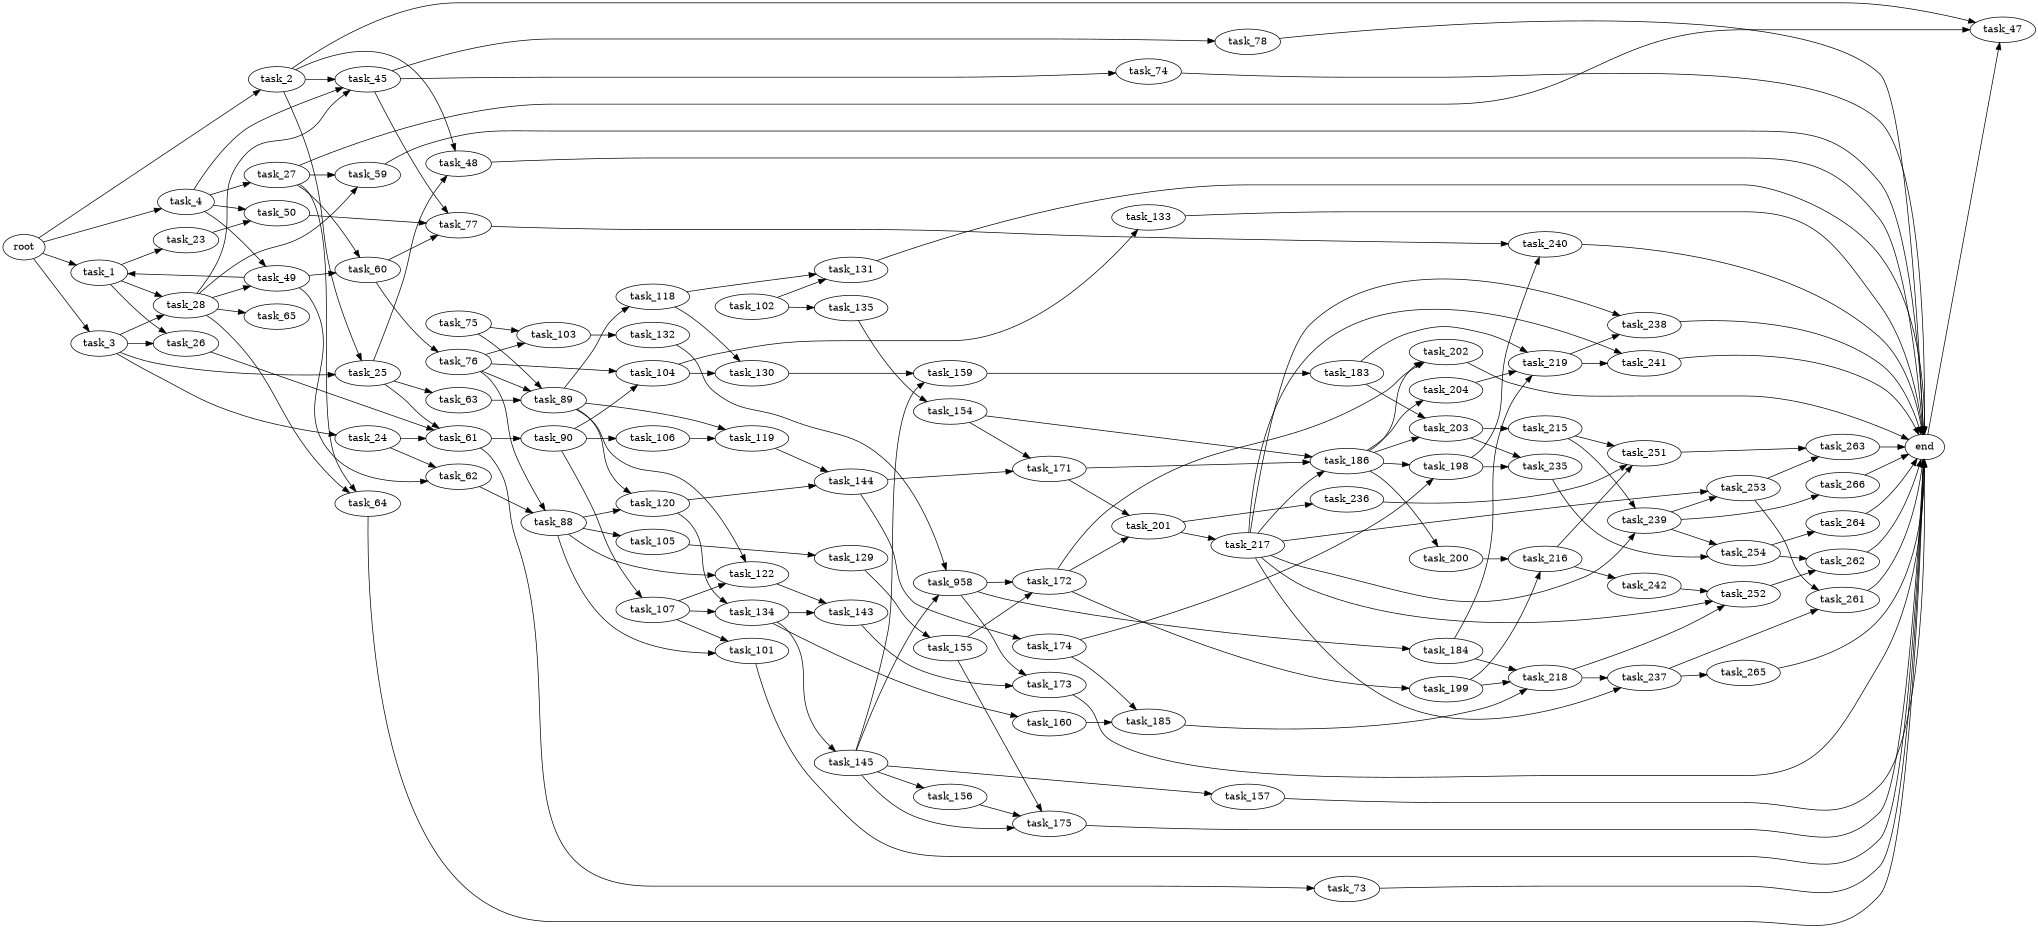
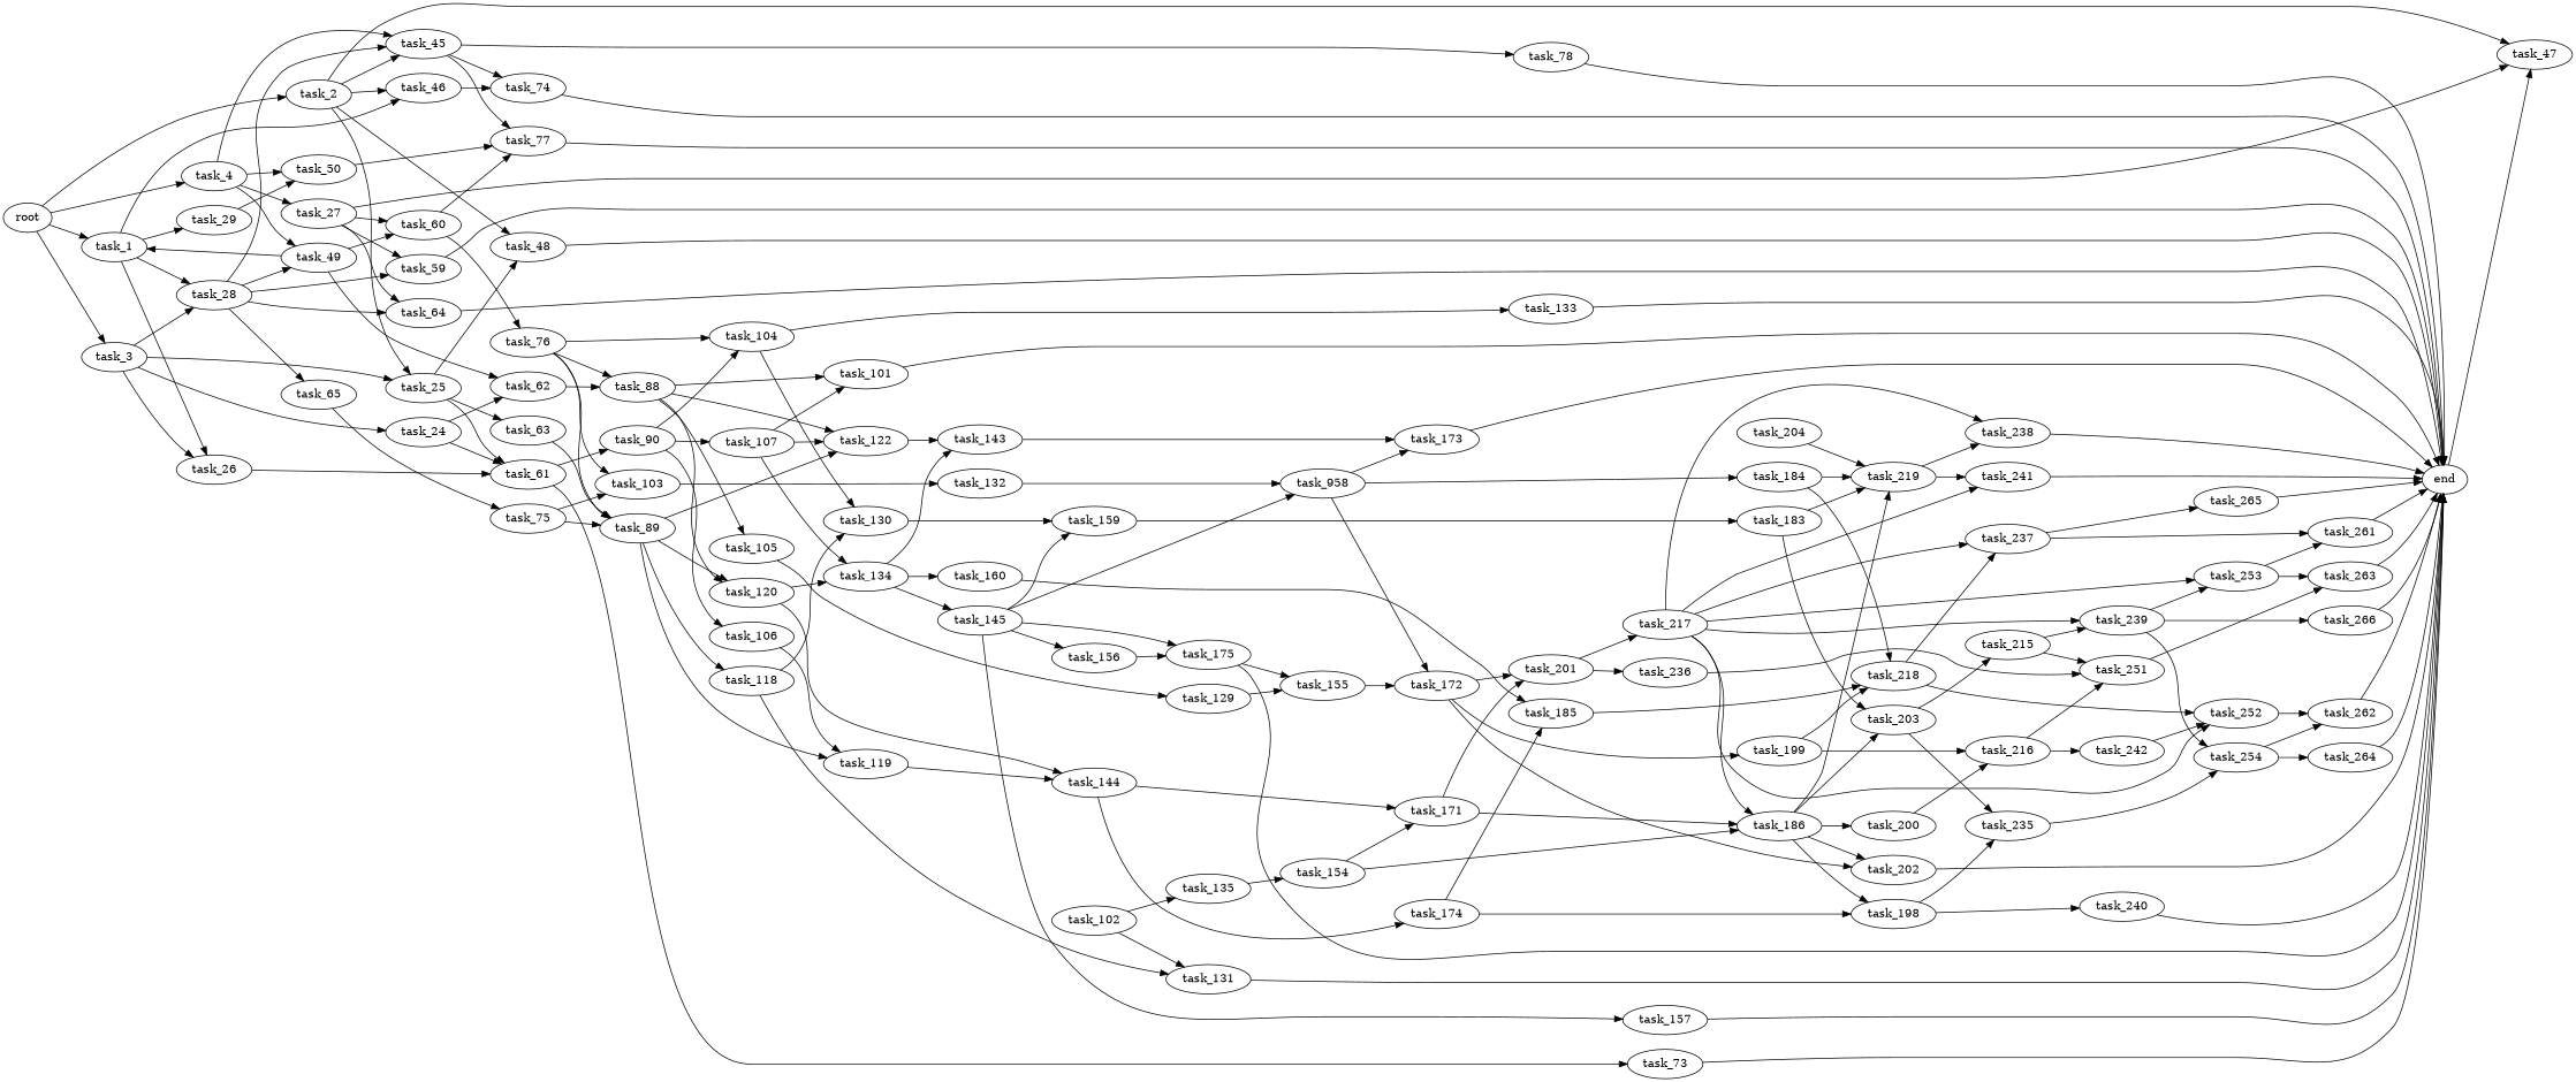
  digraph {
    rankdir=LR
    root
    task_1
    task_2
    task_3
    task_4
-   task_23
+   task_23 [label=task_29]
    task_26
    task_28
+   task_46
    task_25
    task_45
    task_47
    task_48
    task_24
    task_49
    task_27
    task_50
    task_61
    task_59
    task_64
    task_65
    task_74
    task_62
    task_60
    task_63
    task_77
    task_78
    end
    task_73
    task_90
    task_75
    task_88
    task_76
    task_89
    task_104
    task_106
    task_107
    task_105
    task_120
    n40 [label=task_101]
    task_122
    task_118
    task_119
    task_103
    task_102
    task_131
    task_135
    task_132
    task_130
    task_133
    task_134
    task_129
    task_144
    task_143
    n55 [label=task_958]
    task_159
    task_154
    task_155
    task_145
    task_160
    task_171
    task_174
    task_173
    task_186
    task_172
    task_184
    task_183
    task_175
    task_156
    task_157
    task_185
    task_201
    task_198
    task_202
    task_199
    task_203
    task_219
    task_218
    task_200
    task_204
    task_217
    task_236
    task_235
    task_240
    task_215
    task_216
    task_238
    task_241
    task_237
    task_252
    task_239
    task_253
    task_251
    task_242
    task_254
    task_261
    task_265
    task_262
    task_266
    task_263
    task_264
    root -> task_1
    root -> task_2
    root -> task_3
    root -> task_4
    task_1 -> task_23
    task_1 -> task_26
    task_1 -> task_28
+   task_1 -> task_46
+   task_2 -> task_46
    task_2 -> task_25
    task_2 -> task_45
    task_2 -> task_47
    task_2 -> task_48
    task_3 -> task_26
    task_3 -> task_28
    task_3 -> task_25
    task_3 -> task_24
    task_4 -> task_45
    task_4 -> task_49
    task_4 -> task_27
    task_4 -> task_50
    task_23 -> task_50
    task_26 -> task_61
    task_28 -> task_45
    task_28 -> task_49
    task_28 -> task_59
    task_28 -> task_64
    task_28 -> task_65
+   task_46 -> task_74
    task_25 -> task_48
    task_25 -> task_61
    task_25 -> task_63
    task_45 -> task_74
    task_45 -> task_77
    task_45 -> task_78
    task_48 -> end
    task_24 -> task_61
    task_24 -> task_62
    task_49 -> task_1
    task_49 -> task_62
    task_49 -> task_60
    task_27 -> task_47
    task_27 -> task_59
    task_27 -> task_64
    task_27 -> task_60
    task_50 -> task_77
    task_61 -> task_73
    task_61 -> task_90
    task_59 -> end
    task_64 -> end
+   task_65 -> task_75
    task_74 -> end
    task_62 -> task_88
    task_60 -> task_77
    task_60 -> task_76
    task_63 -> task_89
-   task_77 -> task_240
+   task_77 -> end
    task_78 -> end
    end -> task_47
    task_73 -> end
    task_90 -> task_104
    task_90 -> task_106
    task_90 -> task_107
    task_75 -> task_89
    task_75 -> task_103
    task_88 -> task_105
    task_88 -> task_120
    task_88 -> n40
    task_88 -> task_122
    task_76 -> task_88
    task_76 -> task_89
    task_76 -> task_104
    task_76 -> task_103
    task_89 -> task_120
    task_89 -> task_122
    task_89 -> task_118
    task_89 -> task_119
    task_104 -> task_130
    task_104 -> task_133
    task_106 -> task_119
    task_107 -> n40
    task_107 -> task_122
    task_107 -> task_134
    task_105 -> task_129
    task_120 -> task_134
    task_120 -> task_144
    n40 -> end
    task_122 -> task_143
    task_118 -> task_131
    task_118 -> task_130
    task_119 -> task_144
    task_103 -> task_132
    task_102 -> task_131
    task_102 -> task_135
    task_131 -> end
    task_135 -> task_154
    task_132 -> n55
    task_130 -> task_159
    task_133 -> end
    task_134 -> task_143
    task_134 -> task_145
    task_134 -> task_160
    task_129 -> task_155
    task_144 -> task_171
    task_144 -> task_174
    task_143 -> task_173
    n55 -> task_173
    n55 -> task_172
    n55 -> task_184
    task_159 -> task_183
    task_154 -> task_171
    task_154 -> task_186
    task_155 -> task_172
-   task_155 -> task_175
+   task_175 -> task_155
    task_145 -> n55
    task_145 -> task_159
    task_145 -> task_175
    task_145 -> task_156
    task_145 -> task_157
    task_160 -> task_185
    task_171 -> task_186
    task_171 -> task_201
    task_174 -> task_185
    task_174 -> task_198
    task_173 -> end
    task_186 -> task_198
    task_186 -> task_202
    task_186 -> task_203
    task_186 -> task_200
-   task_186 -> task_204
+   task_186 -> task_219
    task_172 -> task_201
    task_172 -> task_202
    task_172 -> task_199
    task_184 -> task_219
    task_184 -> task_218
    task_183 -> task_203
    task_183 -> task_219
    task_175 -> end
    task_156 -> task_175
    task_157 -> end
    task_185 -> task_218
    task_201 -> task_217
    task_201 -> task_236
    task_198 -> task_235
    task_198 -> task_240
    task_202 -> end
    task_199 -> task_218
    task_199 -> task_216
    task_203 -> task_235
    task_203 -> task_215
    task_219 -> task_238
    task_219 -> task_241
    task_218 -> task_237
    task_218 -> task_252
    task_200 -> task_216
    task_204 -> task_219
    task_217 -> task_186
    task_217 -> task_238
    task_217 -> task_241
    task_217 -> task_237
    task_217 -> task_252
    task_217 -> task_239
    task_217 -> task_253
    task_236 -> task_251
    task_235 -> task_254
    task_240 -> end
    task_215 -> task_239
    task_215 -> task_251
    task_216 -> task_251
    task_216 -> task_242
    task_238 -> end
    task_241 -> end
    task_237 -> task_261
    task_237 -> task_265
    task_252 -> task_262
    task_239 -> task_253
    task_239 -> task_254
    task_239 -> task_266
    task_253 -> task_261
    task_253 -> task_263
    task_251 -> task_263
    task_242 -> task_252
    task_254 -> task_262
    task_254 -> task_264
    task_261 -> end
    task_265 -> end
    task_262 -> end
    task_266 -> end
    task_263 -> end
    task_264 -> end
  }
